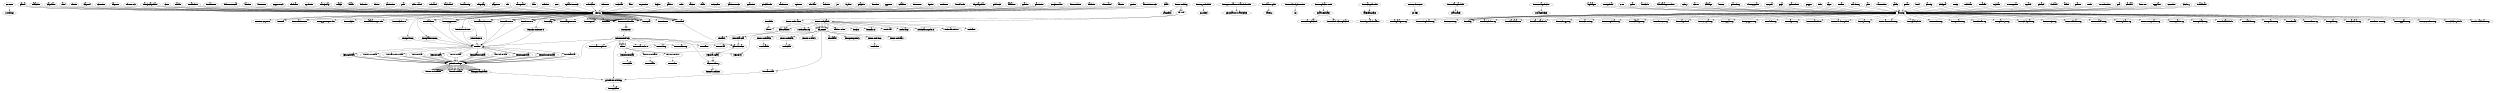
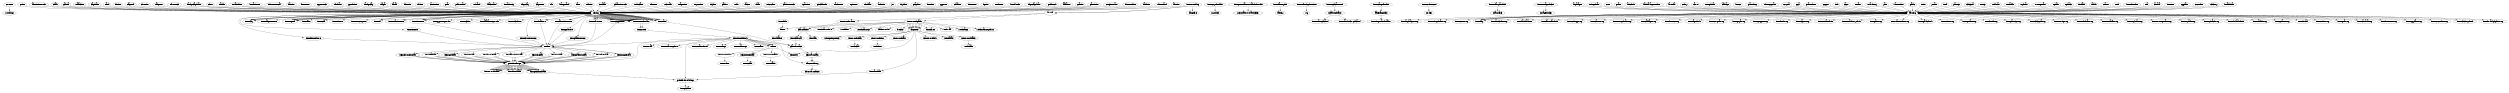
  digraph {
    "cut trees"
    wood_logs
    item_stone_table
    stone_table
    item_wood_plank
    bonecarver
    wood_wall
    carpenter
    tanner
    wood_ramp
    wood_stairs_updown
    wood_stairs_down
    wood_floor
    wood_stairs_up
    charcoal_hut
    leatherworker
    butcher
    item_wood_table
    item_wood_chair
    item_wood_door
    item_wood_dart
    item_sword_hilt
    item_club
    item_axe_haft
    item_atlatl
    item_pointy_stick
+   item_leather
    item_charcoal
    item_ash
    item_wood_log
    camp_fire
    sawmill
    item_wood_waste
    item_stone_block
    stone_wall
    glass_furnace
    stone_stairs_updown
    primitive_workshop
    stone_stairs_down
    mason
    smelter
    stone_ramp
    stone_stairs_up
    primitive_forge
    stone_floor
    silicon_refinery
    item_raw_glass
    item_pickaxe
    item_stone_chair
    item_stone_door
    item_zinc_bar
    item_iron_bar
    item_platinum_bar
    item_silver_bar
    item_copper_bar
    item_chromium_bar
    item_lead_bar
    item_gold_bar
    item_bronze_bar
    item_aluminium_bar
    item_pickaxe_blade
    item_sword_blade
    item_axe_blade
-   item_raw_silicon
+   item_raw_silicon [label=silver_raw_silicon]
    item_cryo_bed_kit
    cryo_bed
    item_personal_survival_shelter_kit
    personal_survival_shelter
    wood_table
    stone_chair
    item_battery_kit
    battery
    item_refined_plutonium
    rtg
    wood_chair
    wood_door
    item_replicator_unit
    small_replicator
    item_tea_replicated
    item_sandwich_replicated
    stone_door
    item_stone_boulder
    stonecutter
    item_camp_fire_kit
    fake_camp_fire
    item_tiny_marshmallow
    item_cordex_core
    cordex
    item_solar_panel_kit
    solar_panel
    item_storage_locker
    storage_locker
    item_tin_bar
    item_platinum_ore
    item_hide
    item_silver_ore
    item_lead_ore
    item_gold_ore
    item_copper_ore
    item_bismuth_ore
    item_sand
    item_zinc_ore
    item_iron_ore
    item_aluminium_ore
    item_chromium_ore
    bismunthine
    mining
    item_clay
    item_saltpeter_ore
    item_topsoil
    item_flint
    item_coal
    item_tin_ore
    item_mercury_ore
    item_oil
    item_uranium_ore
    item_gypsum_powder
    item_sulphur
    item_alabaster_powder
    item_nickel_ore
    kaolinite
    white_sand
    alunite
    gneiss
    aluminium_rock
    chalk
    galena
    malachite
    clay_loam
    sand
    diorite
    clay_soil
    chromite
    saltpeter
    silver_rock
    sandy_clay_loam
    chert
    marble
    tetrahedrite
    hematite_se
    bithumous_coal
    bauxite
    limestone
    copper_rock
    silt_loam
    pyrolusite
    sandy_clay
    realgar
    basalt
    dolomite
    olivine
    cassiterite
    peat
    yellow_sand
    red_sand
    black_sand
    hematite_ig
    silty_clay
    claystone
    silt
    loamy_sand
    loam
    stibnite
-   cinnabar [label=core]
+   cinnabar
    sphalerite_rock
    orthoclase
    siltstone
    rock_salt
-   magnetite [label=flint]
+   magnetite
    serpentine
    phylite
    gabbro
    rutile
    dacite
    shale
    microcline
    platinum_rock
    quartzite
    pitchblende
    sandstone
    orpiment
    obsidian
    andesite
    jet
    rhyolite
    graphite
    limonite
    gypsum
    cobaltite
    brimstone
    lignite
    mudstone
    hornblende
    silty_clay_loam
    gold_rock
    alabaster
    granite
    garnierite
    conglomerate
    asparagus
    farming
    item_asparagus_veg
    item_string_bean_veg
    item_cress_veg
    item_hay
    item_artichoke_veg
    item_bambara_nut
    item_lavendar_herb
    item_celergy_veg
    item_carrot_veg
    item_mung_bean_veg
    item_cabbage_veg
    item_lettuce_veg
    item_sage_herb
    item_cowpea_veg
    item_goya_veg
    item_pepper_veg
    item_leek_veg
    item_caper_veg
    item_tomato_fruit
    item_strawberry_fruit
    item_yam_veg
    item_watermelon_veg
    item_garlic_herb
    item_onion_veg
    item_potato_veg
    item_lentil_veg
    item_parsnip_veg
    item_chickpea_veg
    item_turnip_veg
    item_red_bean_veg
    item_tomatillo_veg
    item_soybean_veg
    item_sweet_potato_veg
    item_squash_veg
    item_spinach_veg
    item_rhubarb_herb
    item_radish_veg
    item_peanut_veg
    item_thread
    item_melon_veg
    item_pea_veg
    item_cassava_veg
    item_beetroot_veg
    item_eggplant_veg
    item_cucumber_veg
    item_chickory_herb
-   item_broad_bean_veg
+   item_broad_bean_veg [label=item_broad_phylite_veg]
    string_bean
    cress
    grass
    artichoke
    bambara_groundnut
+   lavendar
    celery
    carrot
+   mung_bean
    cabbage
    lettuce
    grass_long
    dummy_grass
    cowpea
    goya
    grass_short
    pepper
    leek
    caper
    tomato
    strawberry
    yam
    watermelon
    garlic
+   onion
    potato
    lentil
    parsnip
    chickpea
    turnip
    red_bean
    tomatillo
    soybean
    sweet_potato
    squash
    spinach
    rhubarb
    radish
    peanut
    reeds
    horned_melon
    pea
    cassava
    beetroot
    eggplant
    cucumber
    chickory
    broad_bean
    "cut trees" -> wood_logs
    item_stone_table -> stone_table
    item_wood_plank -> bonecarver
    item_wood_plank -> wood_wall
    item_wood_plank -> carpenter
    item_wood_plank -> carpenter
    item_wood_plank -> carpenter
    item_wood_plank -> carpenter
    item_wood_plank -> carpenter
    item_wood_plank -> carpenter
    item_wood_plank -> carpenter
    item_wood_plank -> carpenter
    item_wood_plank -> carpenter
    item_wood_plank -> carpenter
    item_wood_plank -> tanner
    item_wood_plank -> wood_ramp
    item_wood_plank -> wood_stairs_updown
    item_wood_plank -> wood_stairs_down
    item_wood_plank -> wood_floor
    item_wood_plank -> wood_stairs_up
    item_wood_plank -> charcoal_hut
    item_wood_plank -> leatherworker
    item_wood_plank -> butcher
    carpenter -> item_wood_table
    carpenter -> item_wood_chair
    carpenter -> item_wood_door
    carpenter -> item_wood_dart
    carpenter -> item_sword_hilt
    carpenter -> item_club
    carpenter -> item_axe_haft
    carpenter -> item_atlatl
    carpenter -> item_pointy_stick
+   tanner -> item_leather
    charcoal_hut -> item_charcoal
    charcoal_hut -> item_ash
    item_wood_table -> wood_table
    item_wood_chair -> wood_chair
    item_wood_door -> wood_door
    item_axe_haft -> primitive_workshop
    item_charcoal -> glass_furnace
    item_wood_log -> camp_fire
    item_wood_log -> sawmill
    item_wood_log -> sawmill
    sawmill -> item_wood_plank
    sawmill -> item_wood_waste
    item_wood_waste -> charcoal_hut
    item_stone_block -> stone_wall
    item_stone_block -> glass_furnace
    item_stone_block -> stone_stairs_updown
    item_stone_block -> primitive_workshop
    item_stone_block -> stone_stairs_down
    item_stone_block -> mason
    item_stone_block -> mason
    item_stone_block -> mason
    item_stone_block -> mason
    item_stone_block -> mason
    item_stone_block -> smelter
    item_stone_block -> stone_ramp
    item_stone_block -> stone_stairs_up
    item_stone_block -> primitive_forge
    item_stone_block -> stone_floor
    item_stone_block -> silicon_refinery
    glass_furnace -> item_raw_glass
    primitive_workshop -> item_pickaxe
    mason -> item_stone_table
    mason -> item_club
    mason -> item_stone_chair
    mason -> item_stone_door
    smelter -> item_zinc_bar
    smelter -> item_iron_bar
    smelter -> item_platinum_bar
    smelter -> item_silver_bar
    smelter -> item_copper_bar
    smelter -> item_chromium_bar
    smelter -> item_lead_bar
    smelter -> item_gold_bar
    smelter -> item_bronze_bar
    smelter -> item_aluminium_bar
    primitive_forge -> item_pickaxe_blade
    primitive_forge -> item_pickaxe_blade
    primitive_forge -> item_pickaxe_blade
    primitive_forge -> item_pickaxe_blade
    primitive_forge -> item_pickaxe_blade
    primitive_forge -> item_pickaxe_blade
    primitive_forge -> item_pickaxe_blade
    primitive_forge -> item_pickaxe_blade
    primitive_forge -> item_pickaxe_blade
    primitive_forge -> item_pickaxe_blade
    primitive_forge -> item_pickaxe_blade
    primitive_forge -> item_sword_blade
    primitive_forge -> item_sword_blade
    primitive_forge -> item_sword_blade
    primitive_forge -> item_sword_blade
    primitive_forge -> item_sword_blade
    primitive_forge -> item_sword_blade
    primitive_forge -> item_sword_blade
    primitive_forge -> item_sword_blade
    primitive_forge -> item_sword_blade
    primitive_forge -> item_sword_blade
    primitive_forge -> item_sword_blade
    primitive_forge -> item_axe_blade
    primitive_forge -> item_axe_blade
    primitive_forge -> item_axe_blade
    primitive_forge -> item_axe_blade
    primitive_forge -> item_axe_blade
    primitive_forge -> item_axe_blade
    primitive_forge -> item_axe_blade
    primitive_forge -> item_axe_blade
    primitive_forge -> item_axe_blade
    primitive_forge -> item_axe_blade
    primitive_forge -> item_axe_blade
    silicon_refinery -> item_raw_silicon
    item_raw_glass -> silicon_refinery
    item_raw_glass -> silicon_refinery
    item_stone_chair -> stone_chair
    item_stone_door -> stone_door
    item_zinc_bar -> primitive_forge
    item_zinc_bar -> primitive_forge
    item_zinc_bar -> primitive_forge
    item_iron_bar -> primitive_forge
    item_iron_bar -> primitive_forge
    item_iron_bar -> primitive_forge
    item_platinum_bar -> primitive_forge
    item_platinum_bar -> primitive_forge
    item_platinum_bar -> primitive_forge
    item_silver_bar -> primitive_forge
    item_silver_bar -> primitive_forge
    item_silver_bar -> primitive_forge
    item_copper_bar -> smelter
    item_copper_bar -> primitive_forge
    item_copper_bar -> primitive_forge
    item_copper_bar -> primitive_forge
    item_chromium_bar -> primitive_forge
    item_chromium_bar -> primitive_forge
    item_chromium_bar -> primitive_forge
    item_lead_bar -> primitive_forge
    item_lead_bar -> primitive_forge
    item_lead_bar -> primitive_forge
    item_gold_bar -> primitive_forge
    item_gold_bar -> primitive_forge
    item_gold_bar -> primitive_forge
    item_bronze_bar -> primitive_forge
    item_bronze_bar -> primitive_forge
    item_bronze_bar -> primitive_forge
    item_aluminium_bar -> primitive_forge
    item_aluminium_bar -> primitive_forge
    item_aluminium_bar -> primitive_forge
    item_pickaxe_blade -> primitive_workshop
    item_cryo_bed_kit -> cryo_bed
    item_personal_survival_shelter_kit -> personal_survival_shelter
    item_battery_kit -> battery
    item_refined_plutonium -> rtg
    item_replicator_unit -> small_replicator
    small_replicator -> item_tea_replicated
    small_replicator -> item_sandwich_replicated
    item_stone_boulder -> stonecutter
    item_stone_boulder -> stonecutter
    stonecutter -> item_stone_block
    item_camp_fire_kit -> fake_camp_fire
    fake_camp_fire -> item_tiny_marshmallow
    item_cordex_core -> cordex
    item_solar_panel_kit -> solar_panel
    item_storage_locker -> storage_locker
    item_tin_bar -> primitive_forge
    item_tin_bar -> primitive_forge
    item_tin_bar -> primitive_forge
    item_platinum_ore -> smelter
    item_hide -> tanner
    item_silver_ore -> smelter
    item_lead_ore -> smelter
    item_gold_ore -> smelter
    item_copper_ore -> smelter
    item_bismuth_ore -> smelter
    item_sand -> glass_furnace
    item_zinc_ore -> smelter
    item_iron_ore -> smelter
    item_aluminium_ore -> smelter
    item_chromium_ore -> smelter
    bismunthine -> mining
    mining -> item_stone_boulder
    mining -> item_stone_boulder
    mining -> item_stone_boulder
    mining -> item_stone_boulder
    mining -> item_stone_boulder
    mining -> item_stone_boulder
    mining -> item_stone_boulder
    mining -> item_stone_boulder
    mining -> item_stone_boulder
    mining -> item_stone_boulder
    mining -> item_stone_boulder
    mining -> item_stone_boulder
    mining -> item_stone_boulder
    mining -> item_stone_boulder
    mining -> item_stone_boulder
    mining -> item_stone_boulder
    mining -> item_stone_boulder
    mining -> item_stone_boulder
    mining -> item_stone_boulder
    mining -> item_stone_boulder
    mining -> item_stone_boulder
    mining -> item_stone_boulder
    mining -> item_stone_boulder
    mining -> item_stone_boulder
    mining -> item_stone_boulder
    mining -> item_stone_boulder
    mining -> item_stone_boulder
    mining -> item_stone_boulder
    mining -> item_stone_boulder
    mining -> item_stone_boulder
    mining -> item_stone_boulder
    mining -> item_stone_boulder
    mining -> item_stone_boulder
    mining -> item_platinum_ore
    mining -> item_silver_ore
    mining -> item_silver_ore
    mining -> item_silver_ore
    mining -> item_lead_ore
    mining -> item_lead_ore
    mining -> item_gold_ore
    mining -> item_copper_ore
    mining -> item_copper_ore
    mining -> item_copper_ore
    mining -> item_bismuth_ore
    mining -> item_sand
    mining -> item_sand
    mining -> item_sand
    mining -> item_sand
    mining -> item_sand
    mining -> item_sand
    mining -> item_zinc_ore
    mining -> item_iron_ore
    mining -> item_iron_ore
    mining -> item_iron_ore
    mining -> item_iron_ore
    mining -> item_aluminium_ore
    mining -> item_aluminium_ore
    mining -> item_chromium_ore
    mining -> item_clay
    mining -> item_clay
    mining -> item_clay
    mining -> item_clay
    mining -> item_clay
    mining -> item_saltpeter_ore
    mining -> item_topsoil
    mining -> item_topsoil
    mining -> item_topsoil
    mining -> item_topsoil
    mining -> item_topsoil
    mining -> item_topsoil
    mining -> item_topsoil
    mining -> item_flint
    mining -> item_coal
    mining -> item_coal
    mining -> item_tin_ore
    mining -> item_mercury_ore
    mining -> item_oil
    mining -> item_oil
    mining -> item_uranium_ore
    mining -> item_uranium_ore
    mining -> item_gypsum_powder
    mining -> item_sulphur
    mining -> item_alabaster_powder
    mining -> item_nickel_ore
    kaolinite -> mining
    white_sand -> mining
    alunite -> mining
    gneiss -> mining
    aluminium_rock -> mining
    chalk -> mining
    galena -> mining
    galena -> mining
    malachite -> mining
    clay_loam -> mining
    sand -> mining
    diorite -> mining
    clay_soil -> mining
    chromite -> mining
    saltpeter -> mining
    silver_rock -> mining
    sandy_clay_loam -> mining
    sandy_clay_loam -> mining
    chert -> mining
    marble -> mining
    tetrahedrite -> mining
    tetrahedrite -> mining
    hematite_se -> mining
    bithumous_coal -> mining
    bauxite -> mining
    limestone -> mining
    copper_rock -> mining
    silt_loam -> mining
    pyrolusite -> mining
    sandy_clay -> mining
    realgar -> mining
    basalt -> mining
    dolomite -> mining
    olivine -> mining
    cassiterite -> mining
    peat -> mining
    yellow_sand -> mining
    red_sand -> mining
    black_sand -> mining
    hematite_ig -> mining
    silty_clay -> mining
    claystone -> mining
    silt -> mining
    loamy_sand -> mining
    loam -> mining
    stibnite -> mining
    cinnabar -> mining
    sphalerite_rock -> mining
    orthoclase -> mining
    siltstone -> mining
    rock_salt -> mining
    magnetite -> mining
    serpentine -> mining
    phylite -> mining
    gabbro -> mining
    rutile -> mining
    dacite -> mining
    shale -> mining
    microcline -> mining
    platinum_rock -> mining
    quartzite -> mining
    pitchblende -> mining
    sandstone -> mining
    orpiment -> mining
    obsidian -> mining
    andesite -> mining
    jet -> mining
    rhyolite -> mining
    graphite -> mining
    limonite -> mining
    gypsum -> mining
    cobaltite -> mining
    brimstone -> mining
    lignite -> mining
    mudstone -> mining
    hornblende -> mining
    silty_clay_loam -> mining
    gold_rock -> mining
    alabaster -> mining
    granite -> mining
    garnierite -> mining
    garnierite -> mining
    conglomerate -> mining
    asparagus -> farming
    farming -> item_asparagus_veg
    farming -> item_string_bean_veg
    farming -> item_cress_veg
    farming -> item_hay
    farming -> item_hay
    farming -> item_hay
    farming -> item_hay
    farming -> item_artichoke_veg
    farming -> item_bambara_nut
    farming -> item_lavendar_herb
    farming -> item_celergy_veg
    farming -> item_carrot_veg
    farming -> item_mung_bean_veg
    farming -> item_cabbage_veg
    farming -> item_lettuce_veg
    farming -> item_sage_herb
    farming -> item_cowpea_veg
    farming -> item_goya_veg
    farming -> item_pepper_veg
    farming -> item_leek_veg
    farming -> item_caper_veg
    farming -> item_tomato_fruit
    farming -> item_strawberry_fruit
    farming -> item_yam_veg
    farming -> item_watermelon_veg
    farming -> item_garlic_herb
    farming -> item_onion_veg
    farming -> item_potato_veg
    farming -> item_lentil_veg
    farming -> item_parsnip_veg
    farming -> item_chickpea_veg
    farming -> item_turnip_veg
    farming -> item_red_bean_veg
    farming -> item_tomatillo_veg
    farming -> item_soybean_veg
    farming -> item_sweet_potato_veg
    farming -> item_squash_veg
    farming -> item_spinach_veg
    farming -> item_rhubarb_herb
    farming -> item_radish_veg
    farming -> item_peanut_veg
    farming -> item_thread
    farming -> item_melon_veg
    farming -> item_pea_veg
    farming -> item_cassava_veg
    farming -> item_beetroot_veg
    farming -> item_eggplant_veg
    farming -> item_cucumber_veg
    farming -> item_chickory_herb
    farming -> item_broad_bean_veg
    string_bean -> farming
    cress -> farming
    grass -> farming
    artichoke -> farming
    bambara_groundnut -> farming
+   lavendar -> farming
    celery -> farming
    carrot -> farming
+   mung_bean -> farming
    cabbage -> farming
    lettuce -> farming
    grass_long -> farming
    dummy_grass -> farming
    cowpea -> farming
    goya -> farming
    grass_short -> farming
    pepper -> farming
    leek -> farming
    caper -> farming
    tomato -> farming
    strawberry -> farming
    yam -> farming
    watermelon -> farming
    garlic -> farming
+   onion -> farming
    potato -> farming
    lentil -> farming
    parsnip -> farming
    chickpea -> farming
    turnip -> farming
    red_bean -> farming
    tomatillo -> farming
    soybean -> farming
    sweet_potato -> farming
    squash -> farming
    spinach -> farming
    rhubarb -> farming
    radish -> farming
    peanut -> farming
    reeds -> farming
    horned_melon -> farming
    pea -> farming
    cassava -> farming
    beetroot -> farming
    eggplant -> farming
    cucumber -> farming
    chickory -> farming
    broad_bean -> farming
  }
